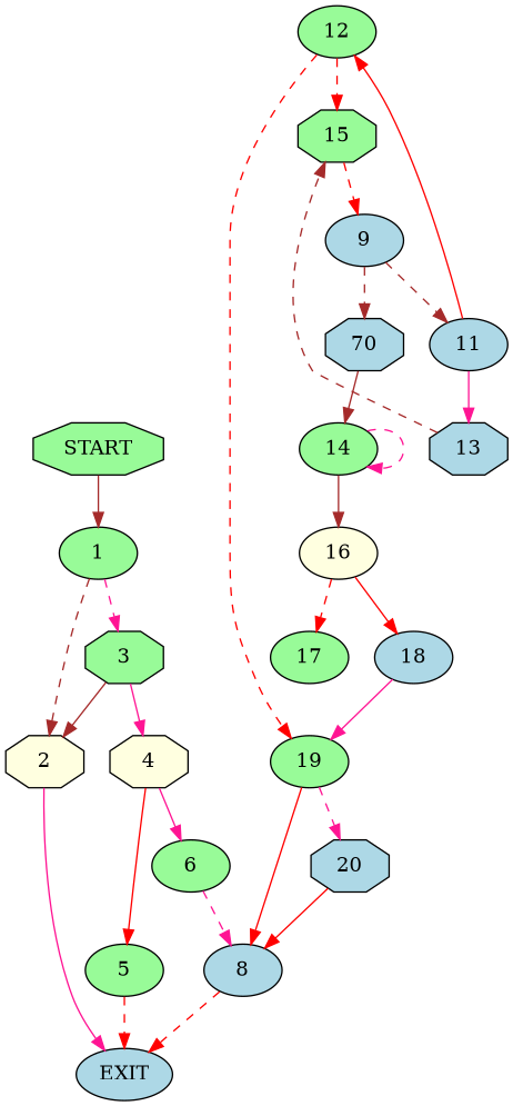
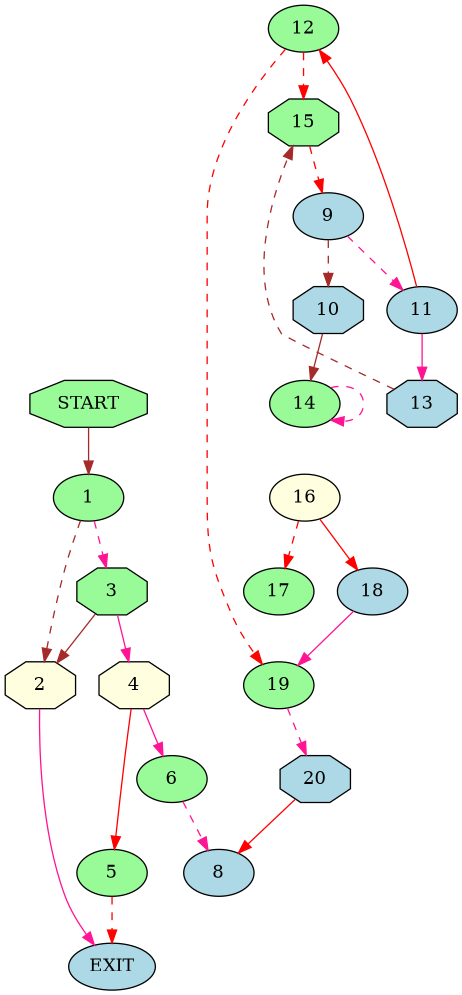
  digraph {
    node [fillcolor=palegreen shape=ellipse style=filled]
    edge [color=red style=solid]
    n1 [label=START shape=octagon]
    1
    2 [fillcolor=lightyellow shape=octagon]
    3 [shape=octagon]
    n5 [fillcolor=lightblue label=EXIT]
    4 [fillcolor=lightyellow shape=octagon]
    5
    6
    8 [fillcolor=lightblue]
    9 [fillcolor=lightblue]
-   10 [fillcolor=lightblue shape=octagon label=70]
+   10 [fillcolor=lightblue shape=octagon]
    11 [fillcolor=lightblue]
    14
    12
    13 [fillcolor=lightblue shape=octagon]
    16 [fillcolor=lightyellow]
    15 [shape=octagon]
    19
    17
    18 [fillcolor=lightblue]
    20 [fillcolor=lightblue shape=octagon]
    n1 -> 1 [color=brown]
    1 -> 2 [color=brown style=dashed]
    1 -> 3 [color=deeppink style=dashed]
    2 -> n5 [color=deeppink]
    3 -> 2 [color=brown]
    3 -> 4 [color=deeppink]
    4 -> 5
    4 -> 6 [color=deeppink]
    5 -> n5 [style=dashed]
    6 -> 8 [color=deeppink style=dashed]
-   8 -> n5 [style=dashed]
    9 -> 10 [color=brown style=dashed]
-   9 -> 11 [color=brown style=dashed]
+   9 -> 11 [color=deeppink style=dashed]
    10 -> 14 [color=brown]
    11 -> 12
    11 -> 13 [color=deeppink]
    14 -> 14 [color=deeppink style=dashed]
-   14 -> 16 [color=brown]
    12 -> 15 [style=dashed]
    12 -> 19 [style=dashed]
    13 -> 15 [color=brown style=dashed]
    16 -> 17 [style=dashed]
    16 -> 18
    15 -> 9 [style=dashed]
-   19 -> 8
    19 -> 20 [color=deeppink style=dashed]
    18 -> 19 [color=deeppink]
    20 -> 8
  }
